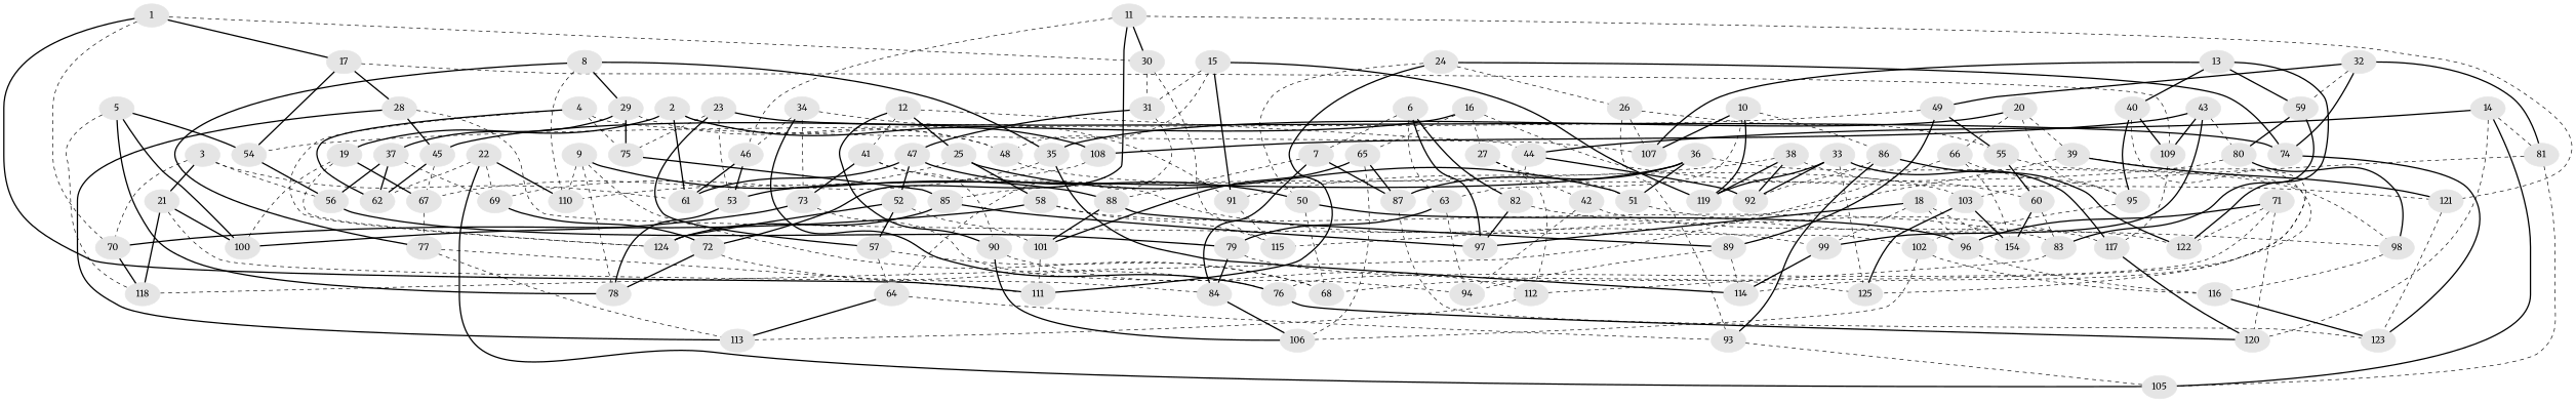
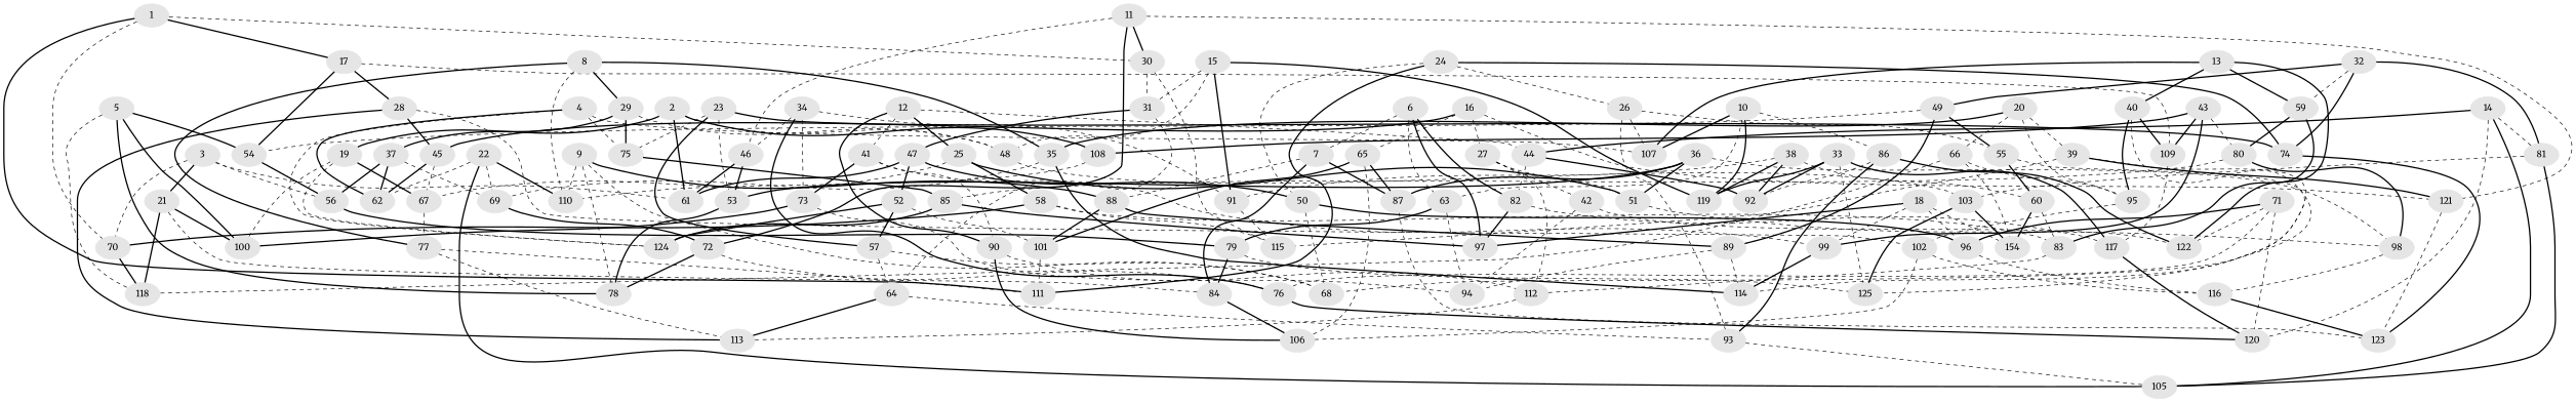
  graph {
    fontname=Merriweather
    node [color=gray90 fontname=Merriweather style=filled]
    edge [fontname=Merriweather style=dashed]
    1
    17
    30
    70
    111
    54
    28
    109
    31
    115
    118
    2
    19
    48
    61
    108
    124
    100
    67
    103
    110
    3
    21
    56
    84
    79
    4
    62
    75
    107
    85
    5
    78
    6
    7
    63
    82
    97
    87
    88
    94
    117
    106
    123
    89
    101
    8
    29
    35
    77
    37
    69
    114
    113
    9
    68
    10
    86
    119
    122
    93
    92
    11
    46
    72
    121
    53
    76
    12
    25
    41
    44
    90
    51
    58
    99
    73
    112
    13
    40
    59
    95
    80
    83
    14
    81
    105
    120
    15
    91
    47
    64
    16
    27
    45
    65
    42
    102
    18
    96
    n101 [label=154]
    116
    20
    39
    66
    22
    23
    57
    74
    24
    26
    50
    55
    98
    125
    60
    52
    32
    49
    33
    34
    36
    38
    43
    71
    1 -- 17 [style=bold]
    1 -- 30
    1 -- 70
    1 -- 111 [style=bold]
    17 -- 54 [style=bold]
    17 -- 28 [style=bold]
    17 -- 109
    30 -- 31
    30 -- 115
    70 -- 118 [style=bold]
    54 -- 56 [style=bold]
    28 -- 113 [style=bold]
    28 -- 45 [style=bold]
    28 -- 102
    109 -- 117
    31 -- 47 [style=bold]
    31 -- 64
    2 -- 19 [style=bold]
    2 -- 48
    2 -- 61 [style=bold]
    2 -- 108 [style=bold]
    19 -- 124
    19 -- 100
    19 -- 67 [style=bold]
    48 -- 103
    108 -- 110
    67 -- 77
    103 -- n101 [style=bold]
    103 -- 125 [style=bold]
    3 -- 70
    3 -- 61
    3 -- 21 [style=bold]
    3 -- 56
    21 -- 118 [style=bold]
    21 -- 100 [style=bold]
    21 -- 84
    56 -- 79 [style=bold]
    84 -- 106 [style=bold]
    79 -- 84 [style=bold]
    79 -- 125
    4 -- 124
    4 -- 62 [style=bold]
    4 -- 75
    4 -- 107
    75 -- 85 [style=bold]
    85 -- 124 [style=bold]
    85 -- 97 [style=bold]
    5 -- 54 [style=bold]
    5 -- 118
    5 -- 100 [style=bold]
    5 -- 78 [style=bold]
    6 -- 7
    6 -- 63
    6 -- 82 [style=bold]
    6 -- 97 [style=bold]
    7 -- 84 [style=bold]
    7 -- 87 [style=bold]
    7 -- 88
    63 -- 79 [style=bold]
    63 -- 94
    82 -- 97 [style=bold]
    82 -- 117
    87 -- 123
    88 -- 89 [style=bold]
    88 -- 101 [style=bold]
    117 -- 120 [style=bold]
    89 -- 94
    89 -- 114
    101 -- 111
    8 -- 110
    8 -- 29 [style=bold]
    8 -- 35 [style=bold]
    8 -- 77 [style=bold]
    29 -- 48
    29 -- 75 [style=bold]
    29 -- 37 [style=bold]
    35 -- 69
    35 -- 114 [style=bold]
    77 -- 111
    77 -- 113
    37 -- 56 [style=bold]
    37 -- 62 [style=bold]
    37 -- 69
    69 -- 72 [style=bold]
    9 -- 110
    9 -- 78
    9 -- 88 [style=bold]
    9 -- 68
    10 -- 107 [style=bold]
    10 -- 63
    10 -- 86
    10 -- 119 [style=bold]
    86 -- 122 [style=bold]
    86 -- 93 [style=bold]
    86 -- 92
    93 -- 105
    11 -- 30 [style=bold]
    11 -- 46
    11 -- 72 [style=bold]
    11 -- 121
    46 -- 61 [style=bold]
    46 -- 53 [style=bold]
    72 -- 78 [style=bold]
    72 -- 76
    121 -- 123
    53 -- 78 [style=bold]
    76 -- 120 [style=bold]
    12 -- 25 [style=bold]
    12 -- 41
    12 -- 44
    12 -- 90 [style=bold]
    25 -- 67
    25 -- 51 [style=bold]
    25 -- 58 [style=bold]
    41 -- 90
    41 -- 99
    41 -- 73 [style=bold]
    44 -- 82
    44 -- 92 [style=bold]
    90 -- 106 [style=bold]
    90 -- 112
    51 -- 98
    58 -- 70 [style=bold]
    58 -- 115
    58 -- 83
    99 -- 114 [style=bold]
    73 -- 100 [style=bold]
    73 -- 94
    112 -- 113
    13 -- 107 [style=bold]
    13 -- 122 [style=bold]
    13 -- 40 [style=bold]
    13 -- 59 [style=bold]
    40 -- 109 [style=bold]
    40 -- 68
    40 -- 95 [style=bold]
    59 -- 80 [style=bold]
    59 -- 83 [style=bold]
    95 -- 102
    80 -- 85
    80 -- 98 [style=bold]
    83 -- 112
    14 -- 44 [style=bold]
    14 -- 81
    14 -- 105 [style=bold]
    14 -- 120
    81 -- 103
-   81 -- 105
+   81 -- 105 [style=bold]
    15 -- 31
    15 -- 48
    15 -- 119 [style=bold]
    15 -- 91 [style=bold]
    91 -- 115
    47 -- 61 [style=bold]
    47 -- 50 [style=bold]
    47 -- 52 [style=bold]
    64 -- 113 [style=bold]
    64 -- 93
    16 -- 121
    16 -- 27
    16 -- 45 [style=bold]
    16 -- 65
    27 -- 51
    27 -- 112
    27 -- 42
    45 -- 67
    45 -- 62 [style=bold]
    65 -- 87 [style=bold]
    65 -- 106
    65 -- 101 [style=bold]
    42 -- 94
    42 -- 122
    102 -- 106
    102 -- 116
    18 -- 97 [style=bold]
    18 -- 99
    18 -- 96
    18 -- n101
    96 -- 116
    116 -- 123 [style=bold]
    20 -- 35 [style=bold]
    20 -- 95
    20 -- 39
    20 -- 66
    39 -- 115
    39 -- 114
    39 -- 121 [style=bold]
    66 -- 118
    66 -- 95
    66 -- n101
    22 -- 110 [style=bold]
    22 -- 62
    22 -- 69
    22 -- 105 [style=bold]
    23 -- 75
    23 -- 53
    23 -- 57 [style=bold]
    23 -- 74 [style=bold]
    57 -- 68
    57 -- 64
    74 -- 123 [style=bold]
    24 -- 111 [style=bold]
    24 -- 74 [style=bold]
    24 -- 26
    24 -- 50
    26 -- 107
    26 -- 93
    26 -- 55
    50 -- 68
    50 -- 96 [style=bold]
    55 -- 125
    55 -- 60 [style=bold]
    98 -- 116
    60 -- 83
    60 -- n101 [style=bold]
    52 -- 124 [style=bold]
    52 -- 101
    52 -- 57 [style=bold]
    32 -- 59
    32 -- 81 [style=bold]
    32 -- 74 [style=bold]
    32 -- 49 [style=bold]
    49 -- 54
    49 -- 89 [style=bold]
    49 -- 55 [style=bold]
    33 -- 117 [style=bold]
    33 -- 119 [style=bold]
    33 -- 92 [style=bold]
    33 -- 125
    34 -- 46
    34 -- 76 [style=bold]
    34 -- 73
    34 -- 91
    36 -- 87 [style=bold]
    36 -- 53 [style=bold]
    36 -- 51 [style=bold]
    36 -- 98
    38 -- 119 [style=bold]
    38 -- 92 [style=bold]
    38 -- 91
    38 -- 60
    43 -- 109 [style=bold]
    43 -- 108 [style=bold]
    43 -- 99 [style=bold]
    43 -- 80
    71 -- 122
    71 -- 76
    71 -- 120
    71 -- 96 [style=bold]
  }
